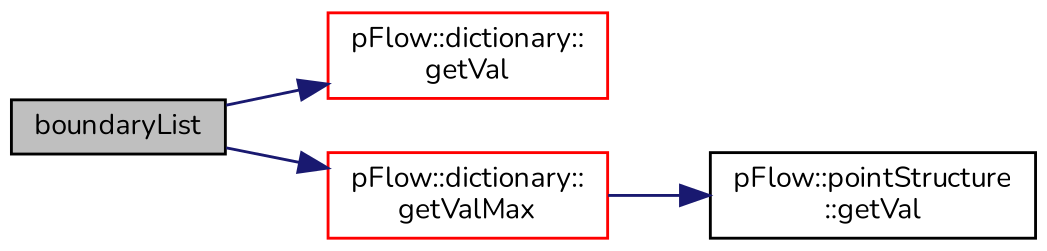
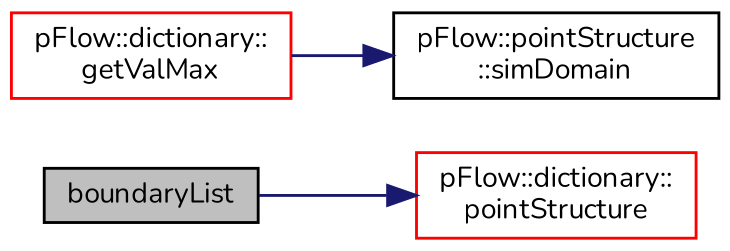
  digraph {
    fontname=Nunito
    rankdir=LR
    node [color=black fillcolor=white fontname=Nunito fontsize=10 shape=record style=filled]
    edge [color=midnightblue fontname=Nunito fontsize=10 labelfontname=Helvetica labelfontsize=10 style=solid]
    n1 [fillcolor=grey75 fontcolor=black height=0.2 label=boundaryList width=0.4]
-   n2 [color=red height=0.2 label="pFlow::dictionary::\lgetVal" width=0.4]
+   n2 [color=red height=0.2 label="pFlow::dictionary::\lpointStructure" width=0.4]
    n3 [color=red height=0.2 label="pFlow::dictionary::\lgetValMax" width=0.4]
-   n4 [height=0.2 label="pFlow::pointStructure\l::getVal" width=0.4]
+   n4 [height=0.2 label="pFlow::pointStructure\l::simDomain" width=0.4]
    n1 -> n2
-   n1 -> n3
    n3 -> n4
  }
